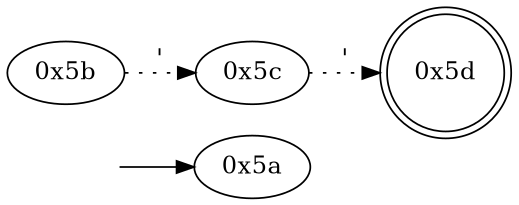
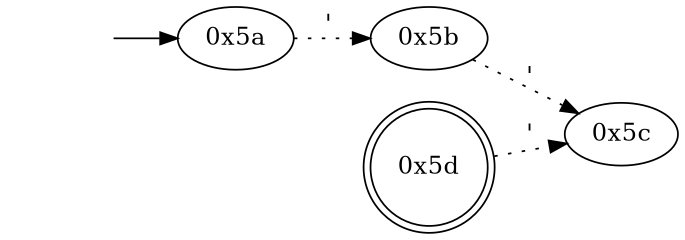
  digraph {
    rankdir=LR
    edge [style=dotted]
    fake [style=invisible]
    "0x5a" [root=true]
    "0x5b"
    "0x5c"
    "0x5d" [shape=doublecircle]
    fake -> "0x5a" [style=solid]
+   "0x5a" -> "0x5b" [label="'"]
    "0x5b" -> "0x5c" [label="'"]
-   "0x5c" -> "0x5d" [label="'"]
+   "0x5d" -> "0x5c" [label="'"]
  }
